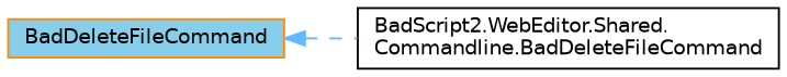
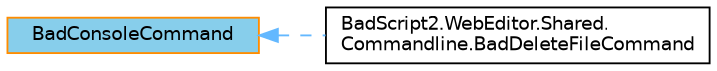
  digraph {
    rankdir=LR
    node [fontname=Helvetica fontsize=10 shape=box style=filled]
    n1 [color=black fillcolor=white fontcolor=black height=0.2 label="BadScript2.WebEditor.Shared.\lCommandline.BadDeleteFileCommand" width=0.4]
-   n2 [color=darkorange fillcolor=skyblue height=0.2 label=BadDeleteFileCommand width=0.4]
+   n2 [color=darkorange fillcolor=skyblue height=0.2 label=BadConsoleCommand width=0.4]
    n2 -> n1 [color=steelblue1 dir=back fontname=Helvetica fontsize=10 labelfontname=Helvetica labelfontsize=10 style=dashed]
  }
